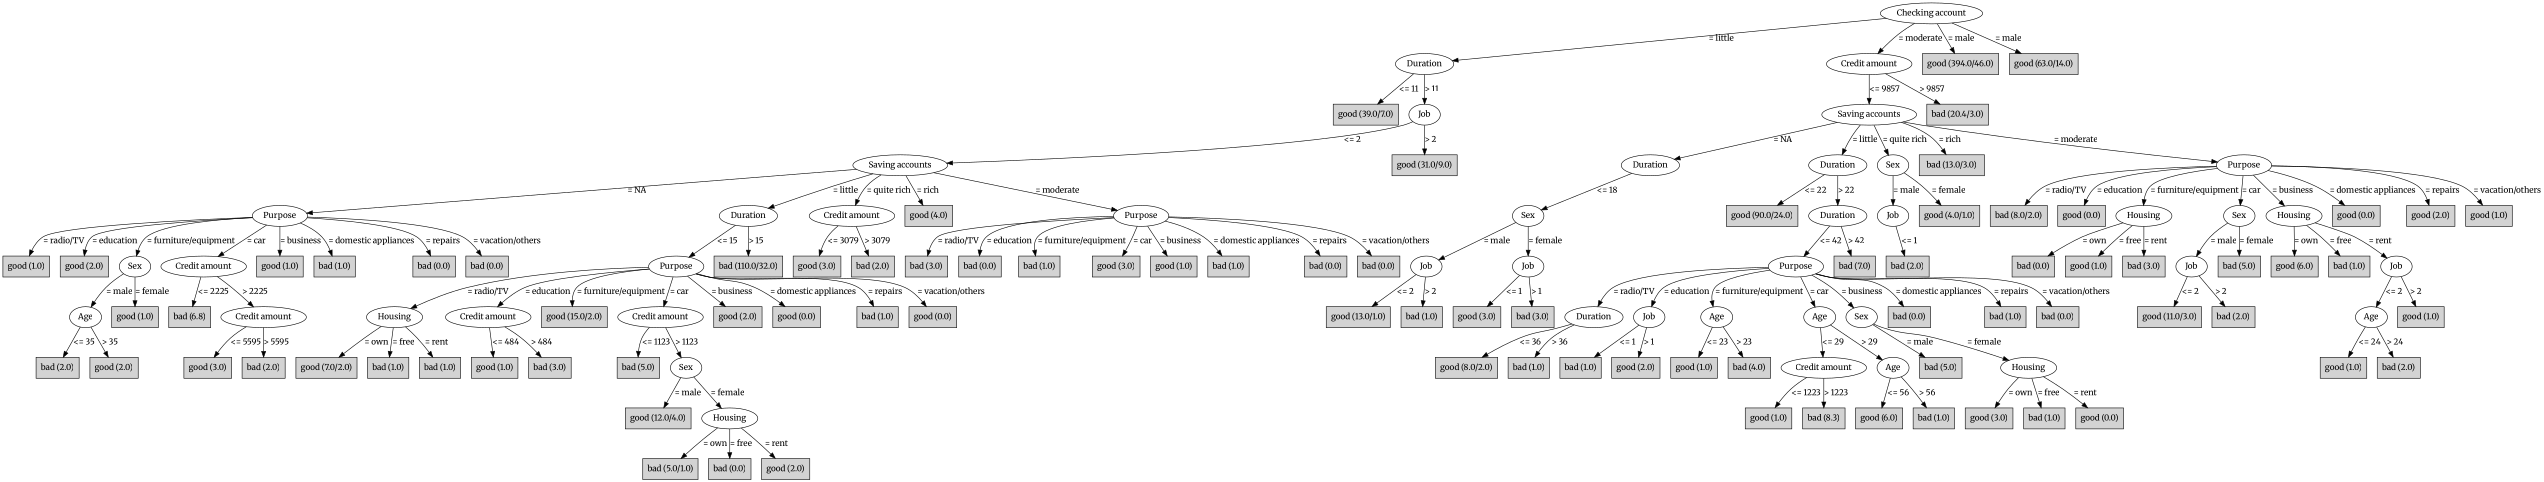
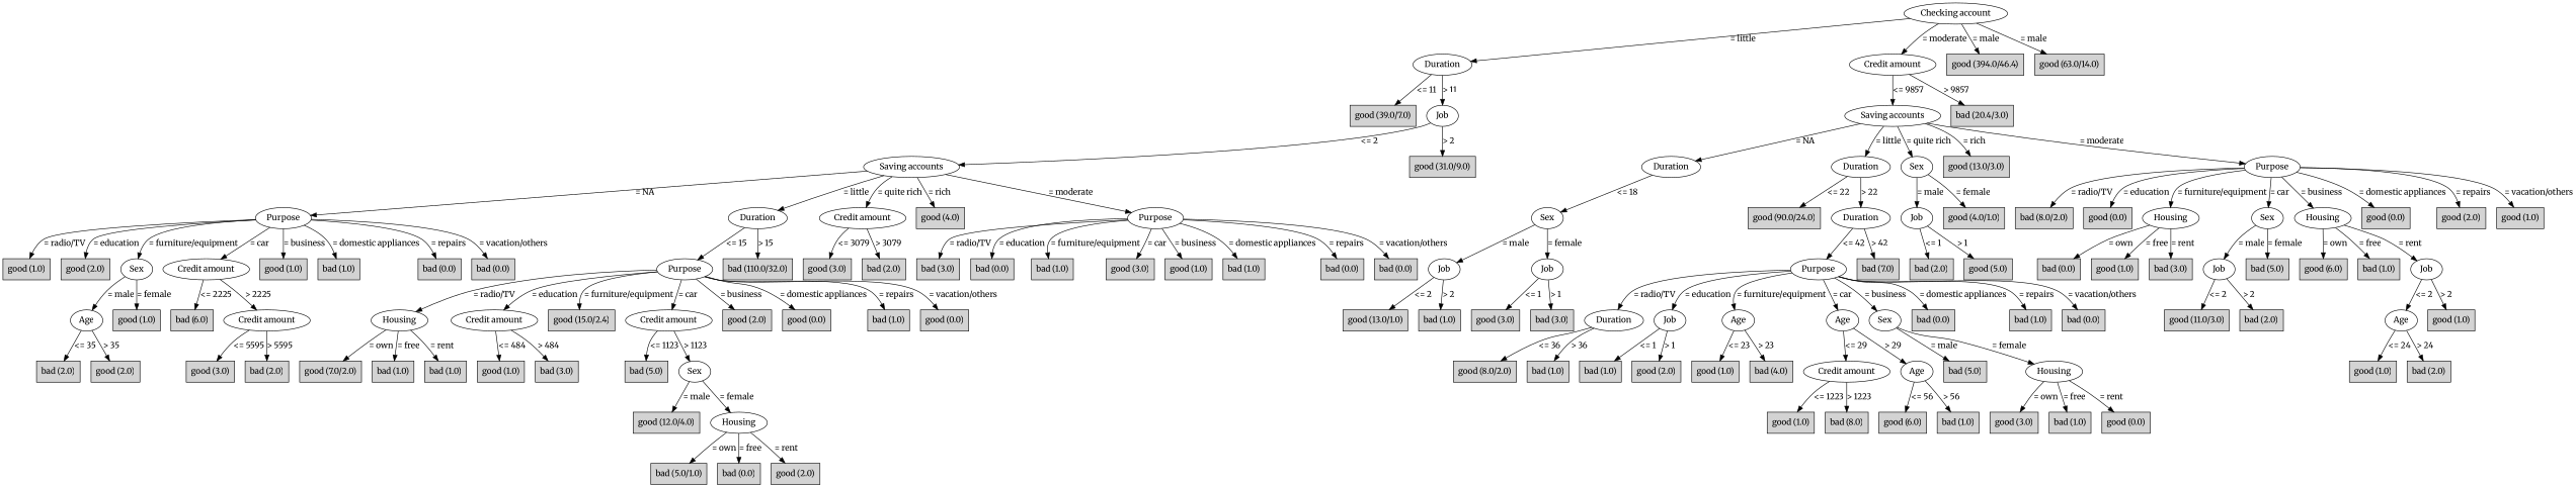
  digraph {
    fontname=Merriweather
    node [fontname=Merriweather shape=box style=filled]
    edge [fontname=Merriweather]
    n1 [label="Checking account" shape="" style=""]
    n2 [label=Duration shape="" style=""]
    n3 [label="Credit amount" shape="" style=""]
-   n4 [label="good (394.0/46.0)"]
+   n4 [label="good (394.0/46.4)"]
    n5 [label="good (63.0/14.0)"]
    n6 [label="good (39.0/7.0)"]
    n7 [label=Job shape="" style=""]
    n8 [label="Saving accounts" shape="" style=""]
    n9 [label="bad (20.4/3.0)"]
    n10 [label="Saving accounts" shape="" style=""]
    n11 [label="good (31.0/9.0)"]
    n12 [label=Purpose shape="" style=""]
    n13 [label=Duration shape="" style=""]
    n14 [label="Credit amount" shape="" style=""]
    n15 [label="good (4.0)"]
    n16 [label=Purpose shape="" style=""]
    n17 [label="good (1.0)"]
    n18 [label="good (2.0)"]
    n19 [label=Sex shape="" style=""]
    n20 [label="Credit amount" shape="" style=""]
    n21 [label="good (1.0)"]
    n22 [label="bad (1.0)"]
    n23 [label="bad (0.0)"]
    n24 [label="bad (0.0)"]
    n25 [label=Purpose shape="" style=""]
    n26 [label="bad (110.0/32.0)"]
    n27 [label="good (3.0)"]
    n28 [label="bad (2.0)"]
    n29 [label="bad (3.0)"]
    n30 [label="bad (0.0)"]
    n31 [label="bad (1.0)"]
    n32 [label="good (3.0)"]
    n33 [label="good (1.0)"]
    n34 [label="bad (1.0)"]
    n35 [label="bad (0.0)"]
    n36 [label="bad (0.0)"]
    n37 [label=Age shape="" style=""]
    n38 [label="good (1.0)"]
-   n39 [label="bad (6.8)"]
+   n39 [label="bad (6.0)"]
    n40 [label="Credit amount" shape="" style=""]
    n41 [label="bad (2.0)"]
    n42 [label="good (2.0)"]
    n43 [label="good (3.0)"]
    n44 [label="bad (2.0)"]
    n45 [label=Housing shape="" style=""]
    n46 [label="Credit amount" shape="" style=""]
-   n47 [label="good (15.0/2.0)"]
+   n47 [label="good (15.0/2.4)"]
    n48 [label="Credit amount" shape="" style=""]
    n49 [label="good (2.0)"]
    n50 [label="good (0.0)"]
    n51 [label="bad (1.0)"]
    n52 [label="good (0.0)"]
    n53 [label="good (7.0/2.0)"]
    n54 [label="bad (1.0)"]
    n55 [label="bad (1.0)"]
    n56 [label="good (1.0)"]
    n57 [label="bad (3.0)"]
    n58 [label="bad (5.0)"]
    n59 [label=Sex shape="" style=""]
    n60 [label="good (12.0/4.0)"]
    n61 [label=Housing shape="" style=""]
    n62 [label="bad (5.0/1.0)"]
    n63 [label="bad (0.0)"]
    n64 [label="good (2.0)"]
    n65 [label=Duration shape="" style=""]
    n66 [label=Duration shape="" style=""]
    n67 [label=Sex shape="" style=""]
-   n68 [label="bad (13.0/3.0)"]
+   n68 [label="good (13.0/3.0)"]
    n69 [label=Purpose shape="" style=""]
    n70 [label=Sex shape="" style=""]
    n71 [label="good (90.0/24.0)"]
    n72 [label=Duration shape="" style=""]
    n73 [label=Job shape="" style=""]
    n74 [label="good (4.0/1.0)"]
    n75 [label="bad (8.0/2.0)"]
    n76 [label="good (0.0)"]
    n77 [label=Housing shape="" style=""]
    n78 [label=Sex shape="" style=""]
    n79 [label=Housing shape="" style=""]
    n80 [label="good (0.0)"]
    n81 [label="good (2.0)"]
    n82 [label="good (1.0)"]
    n83 [label=Job shape="" style=""]
    n84 [label=Job shape="" style=""]
    n85 [label="good (13.0/1.0)"]
    n86 [label="bad (1.0)"]
    n87 [label="good (3.0)"]
    n88 [label="bad (3.0)"]
    n89 [label=Purpose shape="" style=""]
    n90 [label="bad (7.0)"]
    n91 [label=Duration shape="" style=""]
    n92 [label=Job shape="" style=""]
    n93 [label=Age shape="" style=""]
    n94 [label=Age shape="" style=""]
    n95 [label=Sex shape="" style=""]
    n96 [label="bad (0.0)"]
    n97 [label="bad (1.0)"]
    n98 [label="bad (0.0)"]
    n99 [label="good (8.0/2.0)"]
    n100 [label="bad (1.0)"]
    n101 [label="bad (1.0)"]
    n102 [label="good (2.0)"]
    n103 [label="good (1.0)"]
    n104 [label="bad (4.0)"]
    n105 [label="Credit amount" shape="" style=""]
    n106 [label=Age shape="" style=""]
    n107 [label="bad (5.0)"]
    n108 [label=Housing shape="" style=""]
    n109 [label="good (1.0)"]
-   n110 [label="bad (8.3)"]
+   n110 [label="bad (8.0)"]
    n111 [label="good (6.0)"]
    n112 [label="bad (1.0)"]
    n113 [label="good (3.0)"]
    n114 [label="bad (1.0)"]
    n115 [label="good (0.0)"]
    n116 [label="bad (2.0)"]
+   n117 [label="good (5.0)"]
    n118 [label="bad (0.0)"]
    n119 [label="good (1.0)"]
    n120 [label="bad (3.0)"]
    n121 [label=Job shape="" style=""]
    n122 [label="bad (5.0)"]
    n123 [label="good (6.0)"]
    n124 [label="bad (1.0)"]
    n125 [label=Job shape="" style=""]
    n126 [label="good (11.0/3.0)"]
    n127 [label="bad (2.0)"]
    n128 [label=Age shape="" style=""]
    n129 [label="good (1.0)"]
    n130 [label="good (1.0)"]
    n131 [label="bad (2.0)"]
    n1 -> n2 [label="= little"]
    n1 -> n3 [label="= moderate"]
    n1 -> n4 [label="= male"]
    n1 -> n5 [label="= male"]
    n2 -> n6 [label="<= 11"]
    n2 -> n7 [label="> 11"]
    n3 -> n8 [label="<= 9857"]
    n3 -> n9 [label="> 9857"]
    n7 -> n10 [label="<= 2"]
    n7 -> n11 [label="> 2"]
    n8 -> n65 [label="= NA"]
    n8 -> n66 [label="= little"]
    n8 -> n67 [label="= quite rich"]
    n8 -> n68 [label="= rich"]
    n8 -> n69 [label="= moderate"]
    n10 -> n12 [label="= NA"]
    n10 -> n13 [label="= little"]
    n10 -> n14 [label="= quite rich"]
    n10 -> n15 [label="= rich"]
    n10 -> n16 [label="= moderate"]
    n12 -> n17 [label="= radio/TV"]
    n12 -> n18 [label="= education"]
    n12 -> n19 [label="= furniture/equipment"]
    n12 -> n20 [label="= car"]
    n12 -> n21 [label="= business"]
    n12 -> n22 [label="= domestic appliances"]
    n12 -> n23 [label="= repairs"]
    n12 -> n24 [label="= vacation/others"]
    n13 -> n25 [label="<= 15"]
    n13 -> n26 [label="> 15"]
    n14 -> n27 [label="<= 3079"]
    n14 -> n28 [label="> 3079"]
    n16 -> n29 [label="= radio/TV"]
    n16 -> n30 [label="= education"]
    n16 -> n31 [label="= furniture/equipment"]
    n16 -> n32 [label="= car"]
    n16 -> n33 [label="= business"]
    n16 -> n34 [label="= domestic appliances"]
    n16 -> n35 [label="= repairs"]
    n16 -> n36 [label="= vacation/others"]
    n19 -> n37 [label="= male"]
    n19 -> n38 [label="= female"]
    n20 -> n39 [label="<= 2225"]
    n20 -> n40 [label="> 2225"]
    n25 -> n45 [label="= radio/TV"]
    n25 -> n46 [label="= education"]
    n25 -> n47 [label="= furniture/equipment"]
    n25 -> n48 [label="= car"]
    n25 -> n49 [label="= business"]
    n25 -> n50 [label="= domestic appliances"]
    n25 -> n51 [label="= repairs"]
    n25 -> n52 [label="= vacation/others"]
    n37 -> n41 [label="<= 35"]
    n37 -> n42 [label="> 35"]
    n40 -> n43 [label="<= 5595"]
    n40 -> n44 [label="> 5595"]
    n45 -> n53 [label="= own"]
    n45 -> n54 [label="= free"]
    n45 -> n55 [label="= rent"]
    n46 -> n56 [label="<= 484"]
    n46 -> n57 [label="> 484"]
    n48 -> n58 [label="<= 1123"]
    n48 -> n59 [label="> 1123"]
    n59 -> n60 [label="= male"]
    n59 -> n61 [label="= female"]
    n61 -> n62 [label="= own"]
    n61 -> n63 [label="= free"]
    n61 -> n64 [label="= rent"]
    n65 -> n70 [label="<= 18"]
    n66 -> n71 [label="<= 22"]
    n66 -> n72 [label="> 22"]
    n67 -> n73 [label="= male"]
    n67 -> n74 [label="= female"]
    n69 -> n75 [label="= radio/TV"]
    n69 -> n76 [label="= education"]
    n69 -> n77 [label="= furniture/equipment"]
    n69 -> n78 [label="= car"]
    n69 -> n79 [label="= business"]
    n69 -> n80 [label="= domestic appliances"]
    n69 -> n81 [label="= repairs"]
    n69 -> n82 [label="= vacation/others"]
    n70 -> n83 [label="= male"]
    n70 -> n84 [label="= female"]
    n72 -> n89 [label="<= 42"]
    n72 -> n90 [label="> 42"]
    n73 -> n116 [label="<= 1"]
+   n73 -> n117 [label="> 1"]
    n77 -> n118 [label="= own"]
    n77 -> n119 [label="= free"]
    n77 -> n120 [label="= rent"]
    n78 -> n121 [label="= male"]
    n78 -> n122 [label="= female"]
    n79 -> n123 [label="= own"]
    n79 -> n124 [label="= free"]
    n79 -> n125 [label="= rent"]
    n83 -> n85 [label="<= 2"]
    n83 -> n86 [label="> 2"]
    n84 -> n87 [label="<= 1"]
    n84 -> n88 [label="> 1"]
    n89 -> n91 [label="= radio/TV"]
    n89 -> n92 [label="= education"]
    n89 -> n93 [label="= furniture/equipment"]
    n89 -> n94 [label="= car"]
    n89 -> n95 [label="= business"]
    n89 -> n96 [label="= domestic appliances"]
    n89 -> n97 [label="= repairs"]
    n89 -> n98 [label="= vacation/others"]
    n91 -> n99 [label="<= 36"]
    n91 -> n100 [label="> 36"]
    n92 -> n101 [label="<= 1"]
    n92 -> n102 [label="> 1"]
    n93 -> n103 [label="<= 23"]
    n93 -> n104 [label="> 23"]
    n94 -> n105 [label="<= 29"]
    n94 -> n106 [label="> 29"]
    n95 -> n107 [label="= male"]
    n95 -> n108 [label="= female"]
    n105 -> n109 [label="<= 1223"]
    n105 -> n110 [label="> 1223"]
    n106 -> n111 [label="<= 56"]
    n106 -> n112 [label="> 56"]
    n108 -> n113 [label="= own"]
    n108 -> n114 [label="= free"]
    n108 -> n115 [label="= rent"]
    n121 -> n126 [label="<= 2"]
    n121 -> n127 [label="> 2"]
    n125 -> n128 [label="<= 2"]
    n125 -> n129 [label="> 2"]
    n128 -> n130 [label="<= 24"]
    n128 -> n131 [label="> 24"]
  }
